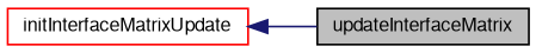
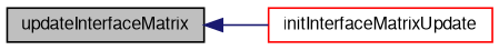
  digraph {
    rankdir=LR
    node [fontname=FreeSans fontsize=10 shape=record]
    n1 [color=black fillcolor=grey75 fontcolor=black height=0.2 label=updateInterfaceMatrix style=filled width=0.4]
    n2 [color=red height=0.2 label=initInterfaceMatrixUpdate width=0.4]
-   n2 -> n1 [color=midnightblue dir=back fontname=FreeSans fontsize=10 labelfontname=FreeSans labelfontsize=10 style=solid]
+   n1 -> n2 [color=midnightblue dir=back fontname=FreeSans fontsize=10 labelfontname=FreeSans labelfontsize=10 style=solid]
  }
